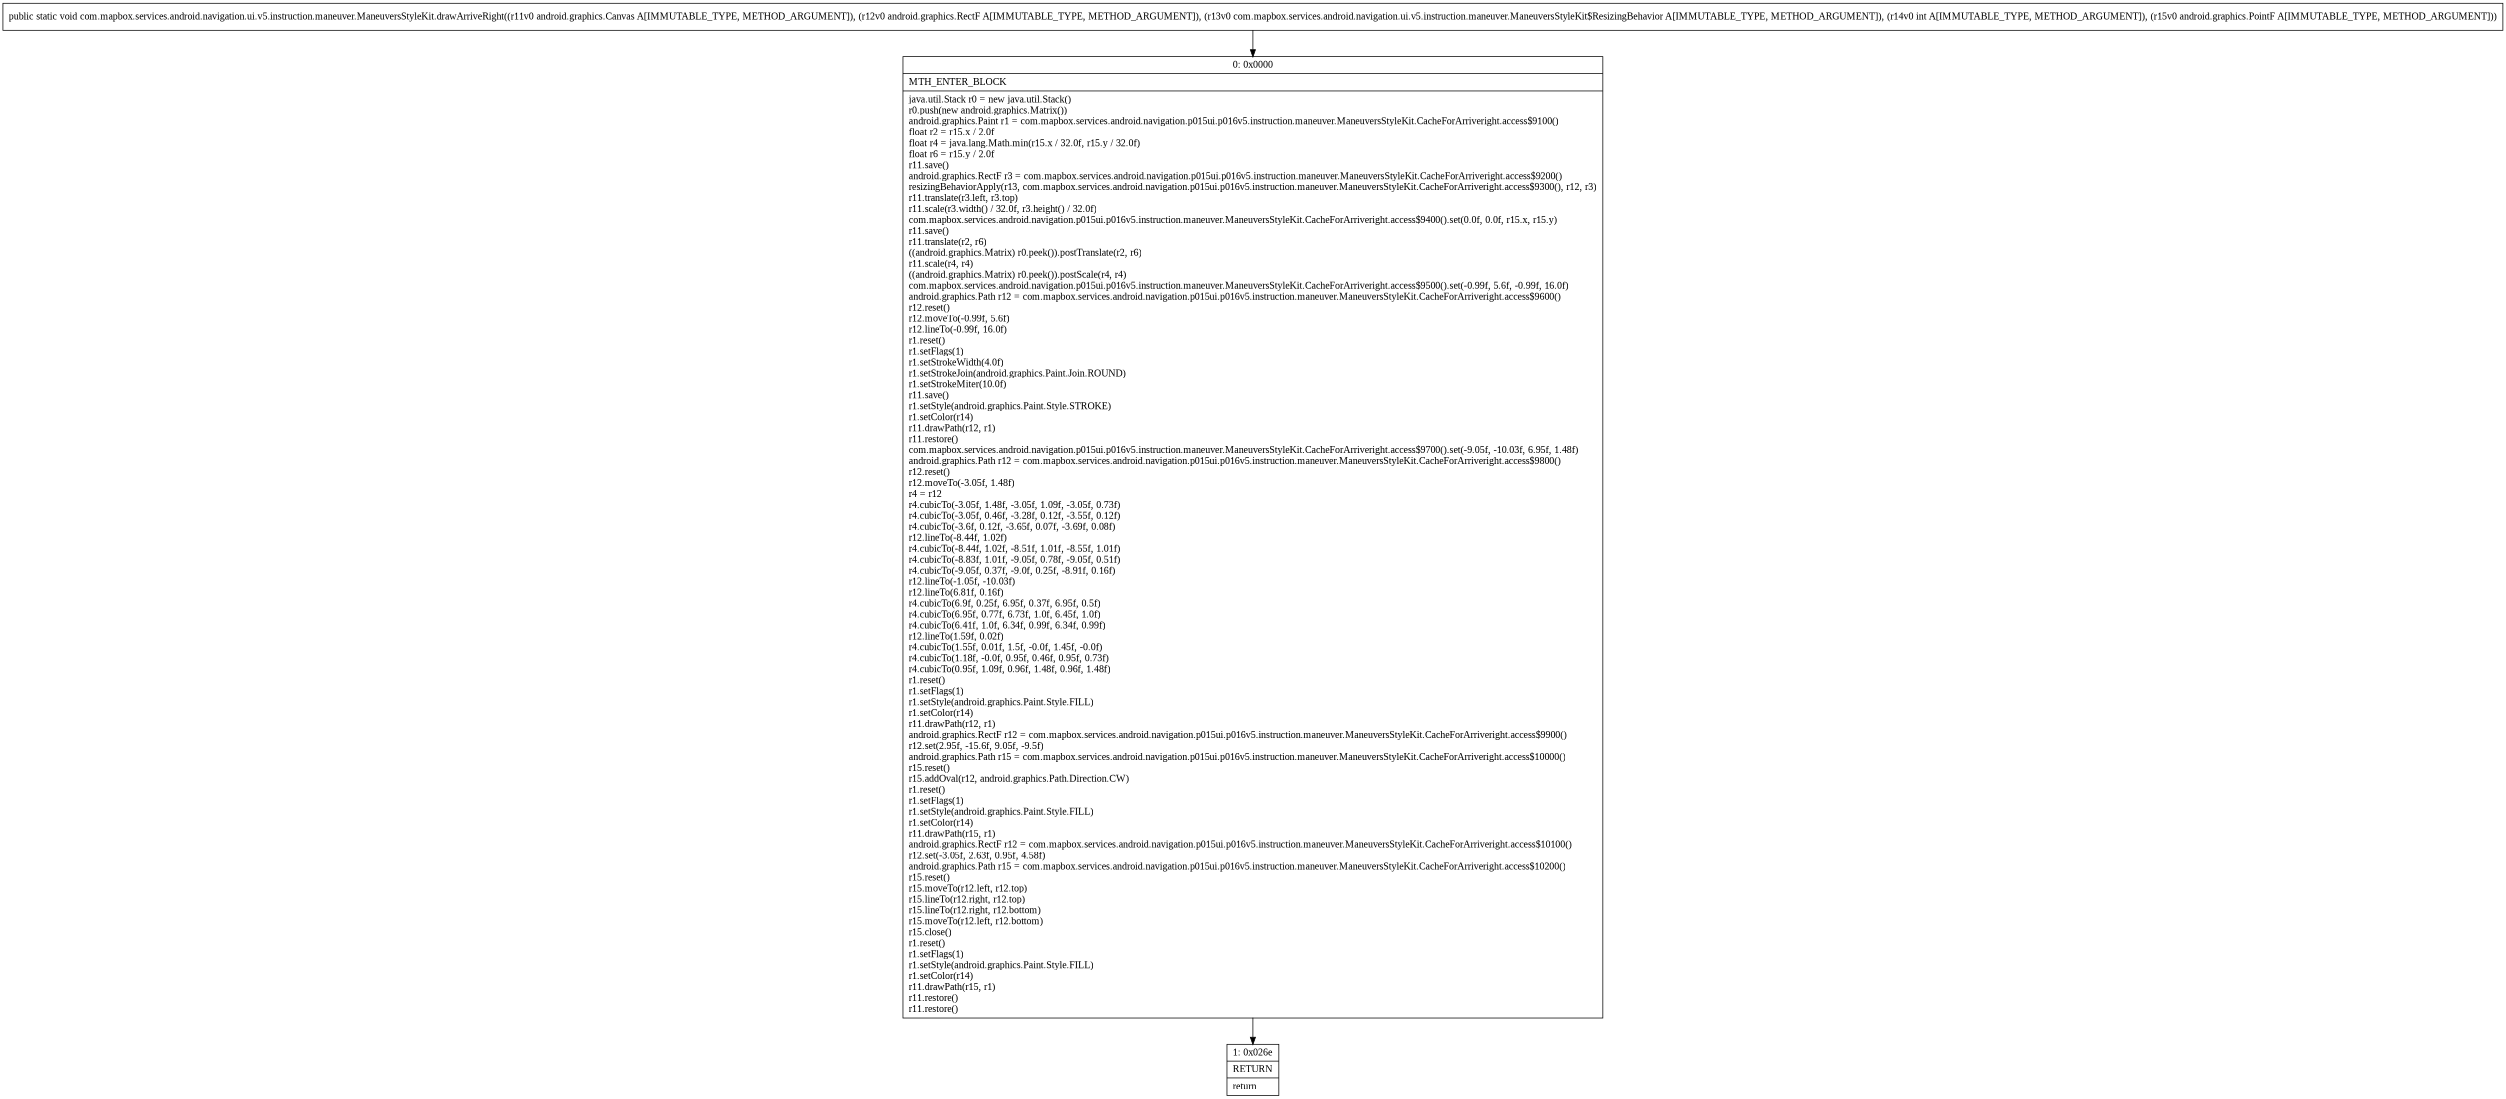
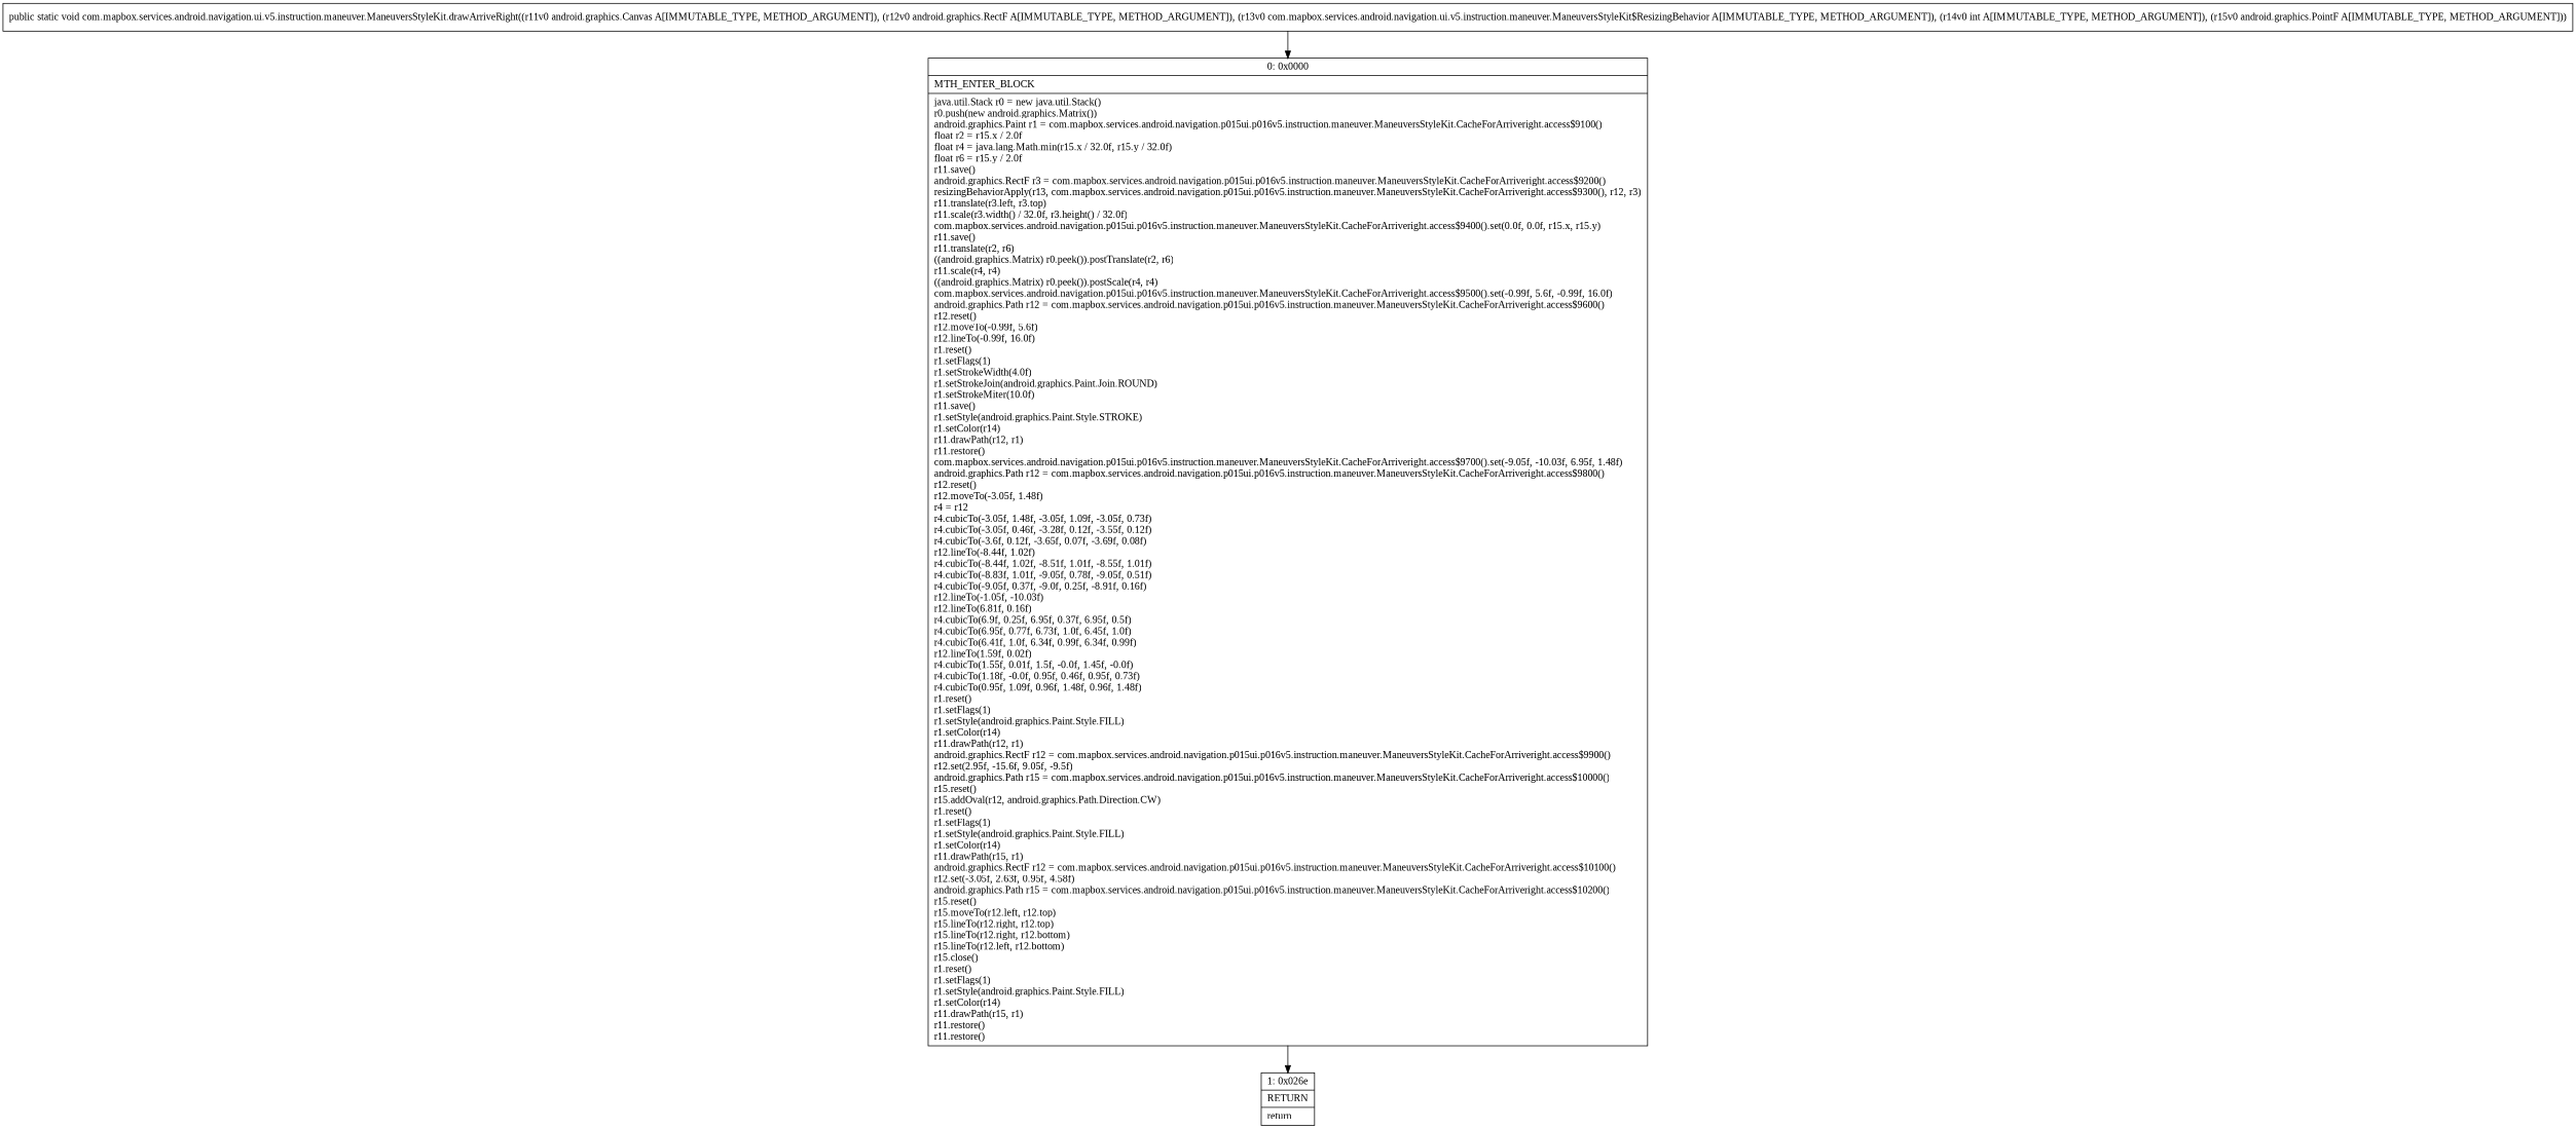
  digraph {
    fontname="Liberation Serif"
    node [shape=record fontname="Liberation Serif"]
    edge [fontname="Liberation Serif"]
-   n1 [label="{0\:\ 0x0000|MTH_ENTER_BLOCK\l|java.util.Stack r0 = new java.util.Stack()\lr0.push(new android.graphics.Matrix())\landroid.graphics.Paint r1 = com.mapbox.services.android.navigation.p015ui.p016v5.instruction.maneuver.ManeuversStyleKit.CacheForArriveright.access$9100()\lfloat r2 = r15.x \/ 2.0f\lfloat r4 = java.lang.Math.min(r15.x \/ 32.0f, r15.y \/ 32.0f)\lfloat r6 = r15.y \/ 2.0f\lr11.save()\landroid.graphics.RectF r3 = com.mapbox.services.android.navigation.p015ui.p016v5.instruction.maneuver.ManeuversStyleKit.CacheForArriveright.access$9200()\lresizingBehaviorApply(r13, com.mapbox.services.android.navigation.p015ui.p016v5.instruction.maneuver.ManeuversStyleKit.CacheForArriveright.access$9300(), r12, r3)\lr11.translate(r3.left, r3.top)\lr11.scale(r3.width() \/ 32.0f, r3.height() \/ 32.0f)\lcom.mapbox.services.android.navigation.p015ui.p016v5.instruction.maneuver.ManeuversStyleKit.CacheForArriveright.access$9400().set(0.0f, 0.0f, r15.x, r15.y)\lr11.save()\lr11.translate(r2, r6)\l((android.graphics.Matrix) r0.peek()).postTranslate(r2, r6)\lr11.scale(r4, r4)\l((android.graphics.Matrix) r0.peek()).postScale(r4, r4)\lcom.mapbox.services.android.navigation.p015ui.p016v5.instruction.maneuver.ManeuversStyleKit.CacheForArriveright.access$9500().set(\-0.99f, 5.6f, \-0.99f, 16.0f)\landroid.graphics.Path r12 = com.mapbox.services.android.navigation.p015ui.p016v5.instruction.maneuver.ManeuversStyleKit.CacheForArriveright.access$9600()\lr12.reset()\lr12.moveTo(\-0.99f, 5.6f)\lr12.lineTo(\-0.99f, 16.0f)\lr1.reset()\lr1.setFlags(1)\lr1.setStrokeWidth(4.0f)\lr1.setStrokeJoin(android.graphics.Paint.Join.ROUND)\lr1.setStrokeMiter(10.0f)\lr11.save()\lr1.setStyle(android.graphics.Paint.Style.STROKE)\lr1.setColor(r14)\lr11.drawPath(r12, r1)\lr11.restore()\lcom.mapbox.services.android.navigation.p015ui.p016v5.instruction.maneuver.ManeuversStyleKit.CacheForArriveright.access$9700().set(\-9.05f, \-10.03f, 6.95f, 1.48f)\landroid.graphics.Path r12 = com.mapbox.services.android.navigation.p015ui.p016v5.instruction.maneuver.ManeuversStyleKit.CacheForArriveright.access$9800()\lr12.reset()\lr12.moveTo(\-3.05f, 1.48f)\lr4 = r12\lr4.cubicTo(\-3.05f, 1.48f, \-3.05f, 1.09f, \-3.05f, 0.73f)\lr4.cubicTo(\-3.05f, 0.46f, \-3.28f, 0.12f, \-3.55f, 0.12f)\lr4.cubicTo(\-3.6f, 0.12f, \-3.65f, 0.07f, \-3.69f, 0.08f)\lr12.lineTo(\-8.44f, 1.02f)\lr4.cubicTo(\-8.44f, 1.02f, \-8.51f, 1.01f, \-8.55f, 1.01f)\lr4.cubicTo(\-8.83f, 1.01f, \-9.05f, 0.78f, \-9.05f, 0.51f)\lr4.cubicTo(\-9.05f, 0.37f, \-9.0f, 0.25f, \-8.91f, 0.16f)\lr12.lineTo(\-1.05f, \-10.03f)\lr12.lineTo(6.81f, 0.16f)\lr4.cubicTo(6.9f, 0.25f, 6.95f, 0.37f, 6.95f, 0.5f)\lr4.cubicTo(6.95f, 0.77f, 6.73f, 1.0f, 6.45f, 1.0f)\lr4.cubicTo(6.41f, 1.0f, 6.34f, 0.99f, 6.34f, 0.99f)\lr12.lineTo(1.59f, 0.02f)\lr4.cubicTo(1.55f, 0.01f, 1.5f, \-0.0f, 1.45f, \-0.0f)\lr4.cubicTo(1.18f, \-0.0f, 0.95f, 0.46f, 0.95f, 0.73f)\lr4.cubicTo(0.95f, 1.09f, 0.96f, 1.48f, 0.96f, 1.48f)\lr1.reset()\lr1.setFlags(1)\lr1.setStyle(android.graphics.Paint.Style.FILL)\lr1.setColor(r14)\lr11.drawPath(r12, r1)\landroid.graphics.RectF r12 = com.mapbox.services.android.navigation.p015ui.p016v5.instruction.maneuver.ManeuversStyleKit.CacheForArriveright.access$9900()\lr12.set(2.95f, \-15.6f, 9.05f, \-9.5f)\landroid.graphics.Path r15 = com.mapbox.services.android.navigation.p015ui.p016v5.instruction.maneuver.ManeuversStyleKit.CacheForArriveright.access$10000()\lr15.reset()\lr15.addOval(r12, android.graphics.Path.Direction.CW)\lr1.reset()\lr1.setFlags(1)\lr1.setStyle(android.graphics.Paint.Style.FILL)\lr1.setColor(r14)\lr11.drawPath(r15, r1)\landroid.graphics.RectF r12 = com.mapbox.services.android.navigation.p015ui.p016v5.instruction.maneuver.ManeuversStyleKit.CacheForArriveright.access$10100()\lr12.set(\-3.05f, 2.63f, 0.95f, 4.58f)\landroid.graphics.Path r15 = com.mapbox.services.android.navigation.p015ui.p016v5.instruction.maneuver.ManeuversStyleKit.CacheForArriveright.access$10200()\lr15.reset()\lr15.moveTo(r12.left, r12.top)\lr15.lineTo(r12.right, r12.top)\lr15.lineTo(r12.right, r12.bottom)\lr15.moveTo(r12.left, r12.bottom)\lr15.close()\lr1.reset()\lr1.setFlags(1)\lr1.setStyle(android.graphics.Paint.Style.FILL)\lr1.setColor(r14)\lr11.drawPath(r15, r1)\lr11.restore()\lr11.restore()\l}"]
+   n1 [label="{0\:\ 0x0000|MTH_ENTER_BLOCK\l|java.util.Stack r0 = new java.util.Stack()\lr0.push(new android.graphics.Matrix())\landroid.graphics.Paint r1 = com.mapbox.services.android.navigation.p015ui.p016v5.instruction.maneuver.ManeuversStyleKit.CacheForArriveright.access$9100()\lfloat r2 = r15.x \/ 2.0f\lfloat r4 = java.lang.Math.min(r15.x \/ 32.0f, r15.y \/ 32.0f)\lfloat r6 = r15.y \/ 2.0f\lr11.save()\landroid.graphics.RectF r3 = com.mapbox.services.android.navigation.p015ui.p016v5.instruction.maneuver.ManeuversStyleKit.CacheForArriveright.access$9200()\lresizingBehaviorApply(r13, com.mapbox.services.android.navigation.p015ui.p016v5.instruction.maneuver.ManeuversStyleKit.CacheForArriveright.access$9300(), r12, r3)\lr11.translate(r3.left, r3.top)\lr11.scale(r3.width() \/ 32.0f, r3.height() \/ 32.0f)\lcom.mapbox.services.android.navigation.p015ui.p016v5.instruction.maneuver.ManeuversStyleKit.CacheForArriveright.access$9400().set(0.0f, 0.0f, r15.x, r15.y)\lr11.save()\lr11.translate(r2, r6)\l((android.graphics.Matrix) r0.peek()).postTranslate(r2, r6)\lr11.scale(r4, r4)\l((android.graphics.Matrix) r0.peek()).postScale(r4, r4)\lcom.mapbox.services.android.navigation.p015ui.p016v5.instruction.maneuver.ManeuversStyleKit.CacheForArriveright.access$9500().set(\-0.99f, 5.6f, \-0.99f, 16.0f)\landroid.graphics.Path r12 = com.mapbox.services.android.navigation.p015ui.p016v5.instruction.maneuver.ManeuversStyleKit.CacheForArriveright.access$9600()\lr12.reset()\lr12.moveTo(\-0.99f, 5.6f)\lr12.lineTo(\-0.99f, 16.0f)\lr1.reset()\lr1.setFlags(1)\lr1.setStrokeWidth(4.0f)\lr1.setStrokeJoin(android.graphics.Paint.Join.ROUND)\lr1.setStrokeMiter(10.0f)\lr11.save()\lr1.setStyle(android.graphics.Paint.Style.STROKE)\lr1.setColor(r14)\lr11.drawPath(r12, r1)\lr11.restore()\lcom.mapbox.services.android.navigation.p015ui.p016v5.instruction.maneuver.ManeuversStyleKit.CacheForArriveright.access$9700().set(\-9.05f, \-10.03f, 6.95f, 1.48f)\landroid.graphics.Path r12 = com.mapbox.services.android.navigation.p015ui.p016v5.instruction.maneuver.ManeuversStyleKit.CacheForArriveright.access$9800()\lr12.reset()\lr12.moveTo(\-3.05f, 1.48f)\lr4 = r12\lr4.cubicTo(\-3.05f, 1.48f, \-3.05f, 1.09f, \-3.05f, 0.73f)\lr4.cubicTo(\-3.05f, 0.46f, \-3.28f, 0.12f, \-3.55f, 0.12f)\lr4.cubicTo(\-3.6f, 0.12f, \-3.65f, 0.07f, \-3.69f, 0.08f)\lr12.lineTo(\-8.44f, 1.02f)\lr4.cubicTo(\-8.44f, 1.02f, \-8.51f, 1.01f, \-8.55f, 1.01f)\lr4.cubicTo(\-8.83f, 1.01f, \-9.05f, 0.78f, \-9.05f, 0.51f)\lr4.cubicTo(\-9.05f, 0.37f, \-9.0f, 0.25f, \-8.91f, 0.16f)\lr12.lineTo(\-1.05f, \-10.03f)\lr12.lineTo(6.81f, 0.16f)\lr4.cubicTo(6.9f, 0.25f, 6.95f, 0.37f, 6.95f, 0.5f)\lr4.cubicTo(6.95f, 0.77f, 6.73f, 1.0f, 6.45f, 1.0f)\lr4.cubicTo(6.41f, 1.0f, 6.34f, 0.99f, 6.34f, 0.99f)\lr12.lineTo(1.59f, 0.02f)\lr4.cubicTo(1.55f, 0.01f, 1.5f, \-0.0f, 1.45f, \-0.0f)\lr4.cubicTo(1.18f, \-0.0f, 0.95f, 0.46f, 0.95f, 0.73f)\lr4.cubicTo(0.95f, 1.09f, 0.96f, 1.48f, 0.96f, 1.48f)\lr1.reset()\lr1.setFlags(1)\lr1.setStyle(android.graphics.Paint.Style.FILL)\lr1.setColor(r14)\lr11.drawPath(r12, r1)\landroid.graphics.RectF r12 = com.mapbox.services.android.navigation.p015ui.p016v5.instruction.maneuver.ManeuversStyleKit.CacheForArriveright.access$9900()\lr12.set(2.95f, \-15.6f, 9.05f, \-9.5f)\landroid.graphics.Path r15 = com.mapbox.services.android.navigation.p015ui.p016v5.instruction.maneuver.ManeuversStyleKit.CacheForArriveright.access$10000()\lr15.reset()\lr15.addOval(r12, android.graphics.Path.Direction.CW)\lr1.reset()\lr1.setFlags(1)\lr1.setStyle(android.graphics.Paint.Style.FILL)\lr1.setColor(r14)\lr11.drawPath(r15, r1)\landroid.graphics.RectF r12 = com.mapbox.services.android.navigation.p015ui.p016v5.instruction.maneuver.ManeuversStyleKit.CacheForArriveright.access$10100()\lr12.set(\-3.05f, 2.63f, 0.95f, 4.58f)\landroid.graphics.Path r15 = com.mapbox.services.android.navigation.p015ui.p016v5.instruction.maneuver.ManeuversStyleKit.CacheForArriveright.access$10200()\lr15.reset()\lr15.moveTo(r12.left, r12.top)\lr15.lineTo(r12.right, r12.top)\lr15.lineTo(r12.right, r12.bottom)\lr15.lineTo(r12.left, r12.bottom)\lr15.close()\lr1.reset()\lr1.setFlags(1)\lr1.setStyle(android.graphics.Paint.Style.FILL)\lr1.setColor(r14)\lr11.drawPath(r15, r1)\lr11.restore()\lr11.restore()\l}"]
    n2 [label="{1\:\ 0x026e|RETURN\l|return\l}"]
    n3 [label="{public static void com.mapbox.services.android.navigation.ui.v5.instruction.maneuver.ManeuversStyleKit.drawArriveRight((r11v0 android.graphics.Canvas A[IMMUTABLE_TYPE, METHOD_ARGUMENT]), (r12v0 android.graphics.RectF A[IMMUTABLE_TYPE, METHOD_ARGUMENT]), (r13v0 com.mapbox.services.android.navigation.ui.v5.instruction.maneuver.ManeuversStyleKit$ResizingBehavior A[IMMUTABLE_TYPE, METHOD_ARGUMENT]), (r14v0 int A[IMMUTABLE_TYPE, METHOD_ARGUMENT]), (r15v0 android.graphics.PointF A[IMMUTABLE_TYPE, METHOD_ARGUMENT])) }"]
    n1 -> n2
    n3 -> n1
  }
